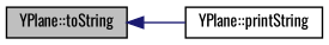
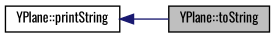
  digraph {
    rankdir=LR
    fontname=Oswald
    node [color=black fontname=Oswald fontsize=10 shape=record style=filled]
    n1 [fillcolor=grey75 fontcolor=black height=0.2 label="YPlane::toString" width=0.4]
    n2 [fillcolor=white height=0.2 label="YPlane::printString" width=0.4]
-   n1 -> n2 [color=midnightblue dir=back fontname=Oswald fontsize=10 labelfontname=Helvetica labelfontsize=10 style=solid]
+   n2 -> n1 [color=midnightblue dir=back fontname=Oswald fontsize=10 labelfontname=Helvetica labelfontsize=10 style=solid]
  }
